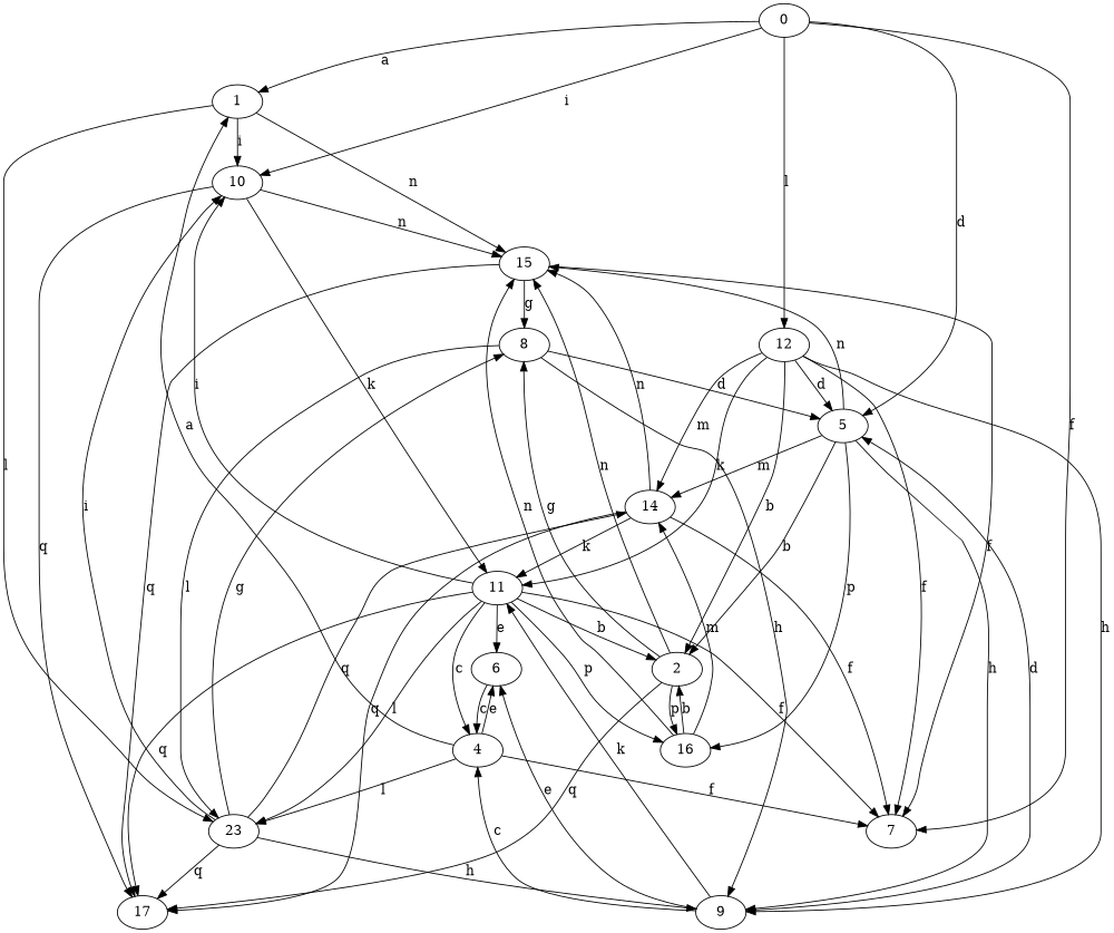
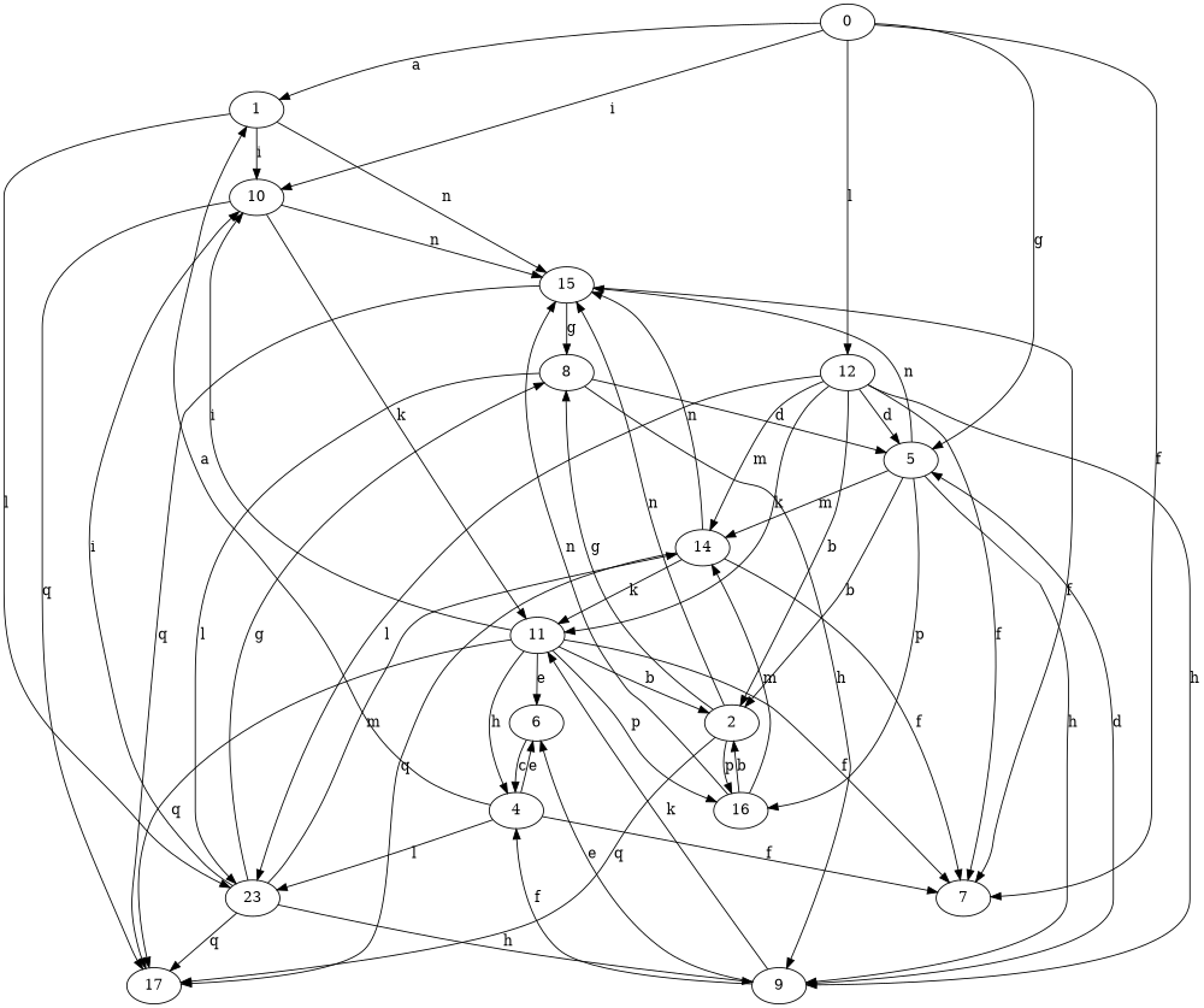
  strict digraph {
    0
    1
    5
    7
    10
    12
    n7 [label=23]
    15
    2
    16
    9
    14
    17
    11
    8
    4
    6
    0 -> 1 [label=a]
-   0 -> 5 [label=d]
+   0 -> 5 [label=g]
    0 -> 7 [label=f]
    0 -> 10 [label=i]
    0 -> 12 [label=l]
    1 -> 10 [label=i]
    1 -> n7 [label=l]
    1 -> 15 [label=n]
    5 -> 15 [label=n]
    5 -> 2 [label=b]
    5 -> 16 [label=p]
    5 -> 9 [label=h]
    5 -> 14 [label=m]
    10 -> 15 [label=n]
    10 -> 17 [label=q]
    10 -> 11 [label=k]
    12 -> 5 [label=d]
    12 -> 7 [label=f]
-   11 -> n7 [label=l]
+   12 -> n7 [label=l]
    12 -> 2 [label=b]
    12 -> 9 [label=h]
    12 -> 14 [label=m]
    12 -> 11 [label=k]
    n7 -> 10 [label=i]
    n7 -> 9 [label=h]
-   n7 -> 14 [label=q]
+   n7 -> 14 [label=m]
    n7 -> 17 [label=q]
    n7 -> 8 [label=g]
    15 -> 7 [label=f]
    15 -> 17 [label=q]
    15 -> 8 [label=g]
    2 -> 15 [label=n]
    2 -> 16 [label=p]
    2 -> 17 [label=q]
    2 -> 8 [label=g]
    16 -> 15 [label=n]
    16 -> 2 [label=b]
    16 -> 14 [label=m]
    9 -> 5 [label=d]
    9 -> 11 [label=k]
-   9 -> 4 [label=c]
+   9 -> 4 [label=f]
    9 -> 6 [label=e]
    14 -> 7 [label=f]
    14 -> 15 [label=n]
    14 -> 17 [label=q]
    14 -> 11 [label=k]
    11 -> 7 [label=f]
    11 -> 10 [label=i]
    11 -> 2 [label=b]
    11 -> 16 [label=p]
    11 -> 17 [label=q]
-   11 -> 4 [label=c]
+   11 -> 4 [label=h]
    11 -> 6 [label=e]
    8 -> 5 [label=d]
    8 -> n7 [label=l]
    8 -> 9 [label=h]
    4 -> 1 [label=a]
    4 -> 7 [label=f]
    4 -> n7 [label=l]
    4 -> 6 [label=e]
    6 -> 4 [label=c]
  }
